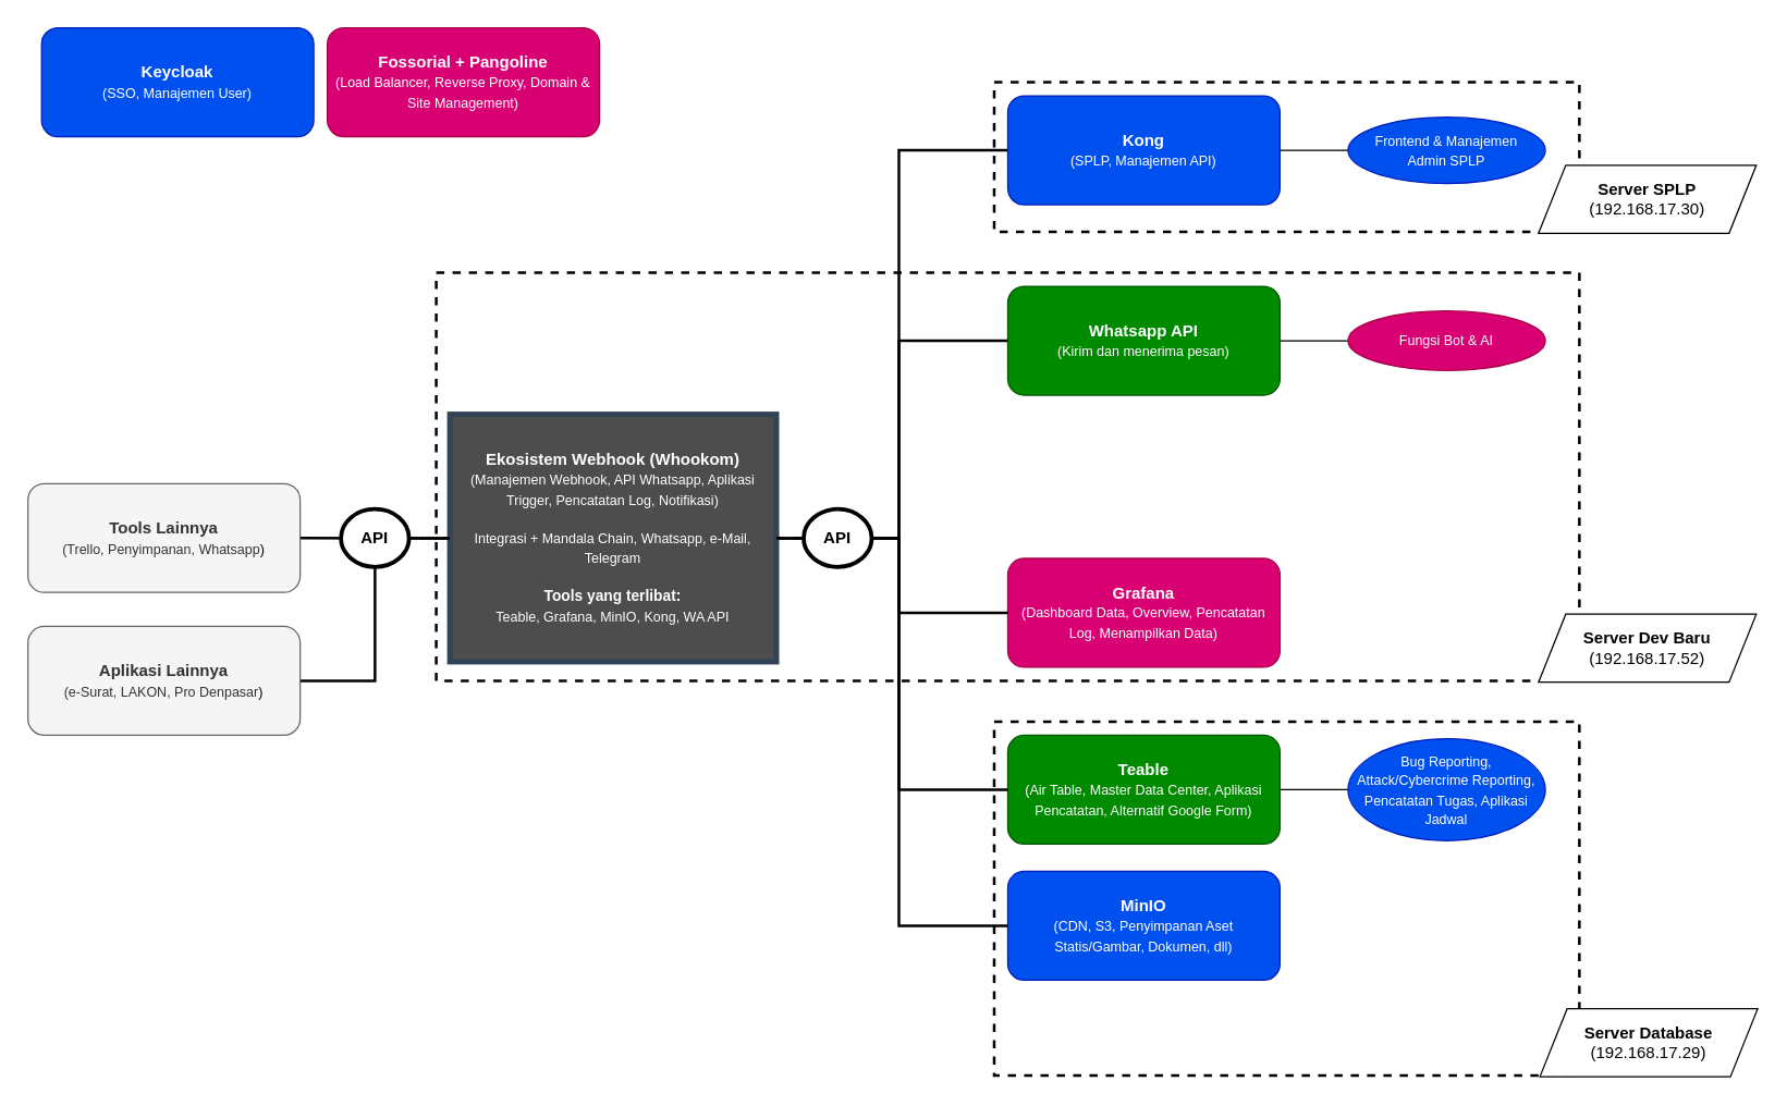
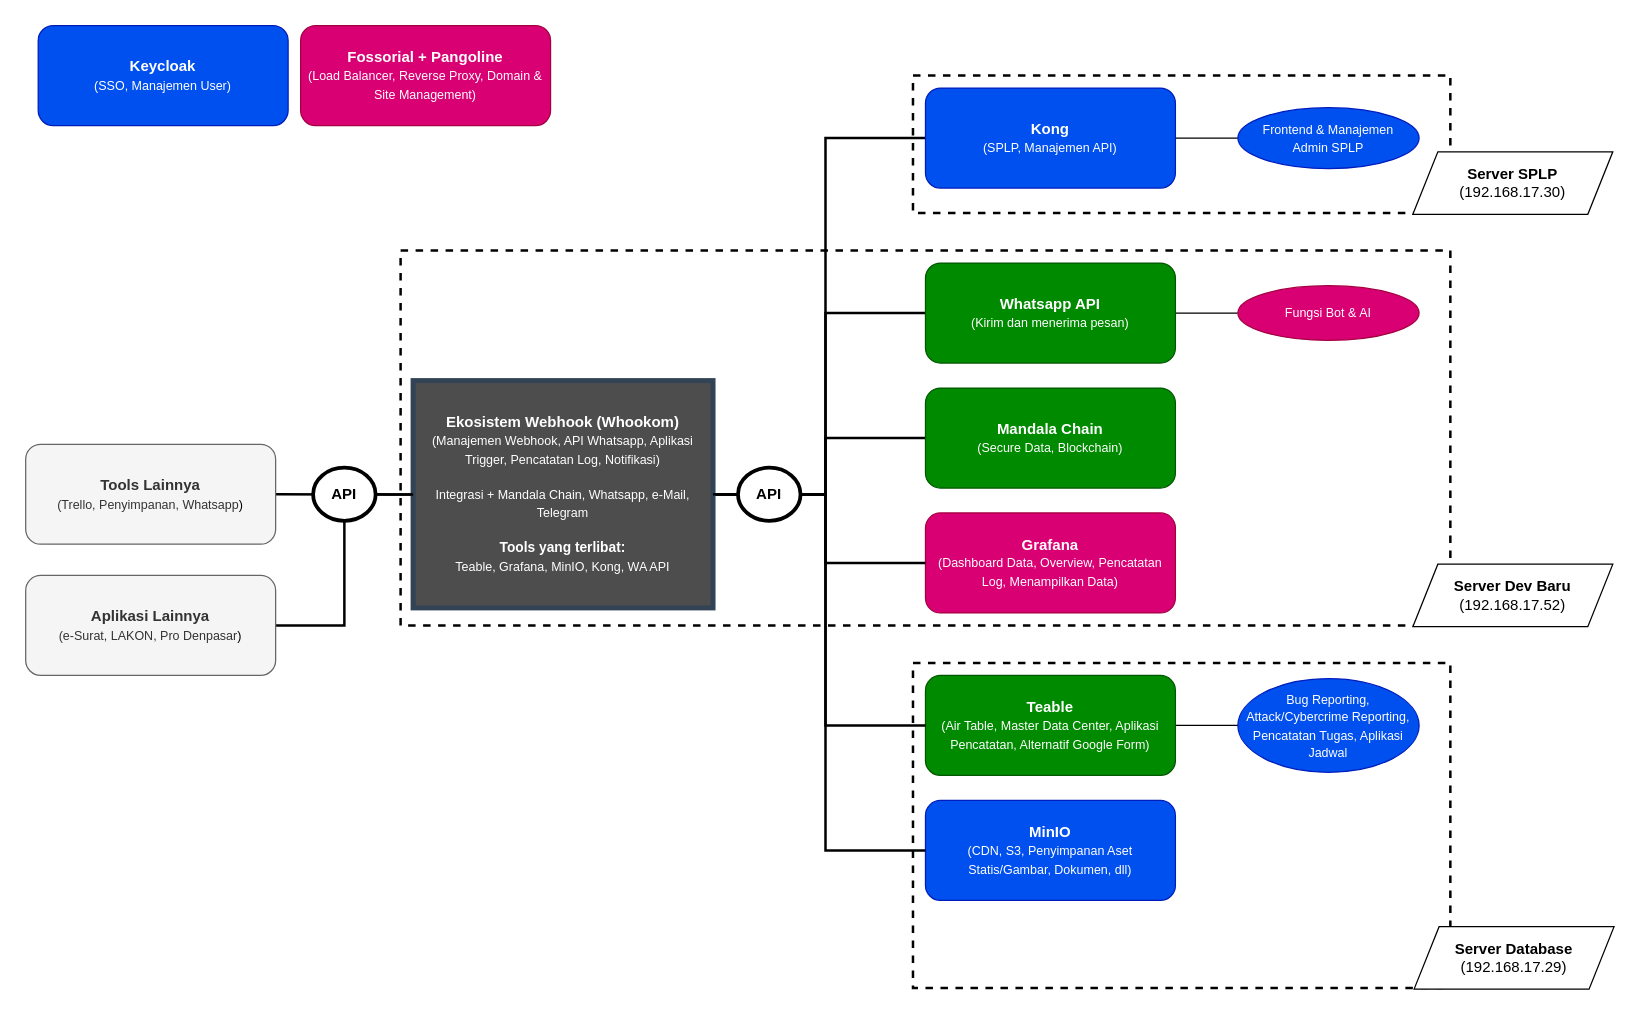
  <mxCell id="0" />
  <mxCell id="1" parent="0" />
  <mxCell id="2" value="" style="rounded=0;whiteSpace=wrap;html=1;fillColor=none;dashed=1;strokeWidth=2;" parent="1" vertex="1"><mxGeometry x="320" y="200" width="840" height="300" as="geometry" /></mxCell>
  <mxCell id="3" style="edgeStyle=orthogonalEdgeStyle;rounded=0;orthogonalLoop=1;jettySize=auto;html=1;entryX=0;entryY=0.5;entryDx=0;entryDy=0;endArrow=none;startFill=0;" parent="1" source="4" target="25" edge="1"><mxGeometry relative="1" as="geometry" /></mxCell>
  <mxCell id="4" value="&lt;b&gt;Teable&lt;/b&gt;&lt;div&gt;&lt;font style=&quot;font-size: 10px;&quot;&gt;(Air Table, Master Data Center, Aplikasi Pencatatan, Alternatif Google Form)&lt;/font&gt;&lt;/div&gt;" style="rounded=1;whiteSpace=wrap;html=1;fillColor=#008a00;fontColor=#ffffff;strokeColor=#005700;" parent="1" vertex="1"><mxGeometry x="740" y="540" width="200" height="80" as="geometry" /></mxCell>
  <mxCell id="5" value="&lt;b&gt;MinIO&lt;/b&gt;&lt;div&gt;&lt;font style=&quot;font-size: 10px;&quot;&gt;(CDN, S3, Penyimpanan Aset Statis/Gambar, Dokumen, dll)&lt;/font&gt;&lt;/div&gt;" style="rounded=1;whiteSpace=wrap;html=1;fillColor=#0050ef;fontColor=#ffffff;strokeColor=#001DBC;" parent="1" vertex="1"><mxGeometry x="740" y="640" width="200" height="80" as="geometry" /></mxCell>
  <mxCell id="6" value="&lt;font style=&quot;color: rgb(255, 255, 255);&quot;&gt;&lt;b&gt;Keycloak&lt;/b&gt;&lt;br&gt;&lt;/font&gt;&lt;div&gt;&lt;font style=&quot;color: rgb(255, 255, 255);&quot;&gt;&lt;font style=&quot;font-size: 10px;&quot;&gt;(SSO, Manajemen User&lt;/font&gt;&lt;span style=&quot;font-size: 10px; background-color: transparent;&quot;&gt;)&lt;/span&gt;&lt;/font&gt;&lt;/div&gt;" style="rounded=1;whiteSpace=wrap;html=1;fillColor=#0050ef;fontColor=#ffffff;strokeColor=#001DBC;" parent="1" vertex="1"><mxGeometry x="30" y="20.01" width="200" height="80" as="geometry" /></mxCell>
  <mxCell id="7" value="&lt;font style=&quot;color: rgb(255, 255, 255);&quot;&gt;&lt;b&gt;Grafana&lt;/b&gt;&lt;br&gt;&lt;/font&gt;&lt;div&gt;&lt;font style=&quot;color: rgb(255, 255, 255);&quot;&gt;&lt;font style=&quot;font-size: 10px;&quot;&gt;(Dashboard Data, Overview, Pencatatan Log, Menampilkan Data&lt;/font&gt;&lt;span style=&quot;font-size: 10px; background-color: transparent;&quot;&gt;)&lt;/span&gt;&lt;/font&gt;&lt;/div&gt;" style="rounded=1;whiteSpace=wrap;html=1;fillColor=#d80073;strokeColor=#A50040;fontColor=#ffffff;" parent="1" vertex="1"><mxGeometry x="740" y="410" width="200" height="80" as="geometry" /></mxCell>
  <mxCell id="8" style="edgeStyle=orthogonalEdgeStyle;rounded=0;orthogonalLoop=1;jettySize=auto;html=1;entryX=0;entryY=0.5;entryDx=0;entryDy=0;endArrow=none;startFill=0;strokeWidth=2;" parent="1" source="15" target="17" edge="1"><mxGeometry relative="1" as="geometry"><Array as="points"><mxPoint x="660" y="395" /><mxPoint x="660" y="110" /></Array></mxGeometry></mxCell>
  <mxCell id="9" style="edgeStyle=orthogonalEdgeStyle;rounded=0;orthogonalLoop=1;jettySize=auto;html=1;endArrow=none;startFill=0;strokeWidth=2;entryX=0;entryY=0.5;entryDx=0;entryDy=0;" parent="1" source="15" target="4" edge="1"><mxGeometry relative="1" as="geometry"><mxPoint x="450" y="500" as="targetPoint" /><Array as="points"><mxPoint x="660" y="395" /><mxPoint x="660" y="580" /></Array></mxGeometry></mxCell>
  <mxCell id="10" style="edgeStyle=orthogonalEdgeStyle;rounded=0;orthogonalLoop=1;jettySize=auto;html=1;entryX=1;entryY=0.5;entryDx=0;entryDy=0;endArrow=none;startFill=0;strokeWidth=2;" parent="1" source="15" target="18" edge="1"><mxGeometry relative="1" as="geometry" /></mxCell>
  <mxCell id="11" style="edgeStyle=orthogonalEdgeStyle;rounded=0;orthogonalLoop=1;jettySize=auto;html=1;entryX=1;entryY=0.5;entryDx=0;entryDy=0;endArrow=none;startFill=0;strokeWidth=2;" parent="1" source="30" target="19" edge="1"><mxGeometry relative="1" as="geometry"><Array as="points"><mxPoint x="275" y="500" /></Array></mxGeometry></mxCell>
  <mxCell id="12" style="edgeStyle=orthogonalEdgeStyle;rounded=0;orthogonalLoop=1;jettySize=auto;html=1;entryX=0;entryY=0.5;entryDx=0;entryDy=0;endArrow=none;startFill=0;strokeWidth=2;exitX=1;exitY=0.5;exitDx=0;exitDy=0;" parent="1" source="28" target="7" edge="1"><mxGeometry relative="1" as="geometry"><Array as="points"><mxPoint x="660" y="395" /><mxPoint x="660" y="450" /></Array></mxGeometry></mxCell>
+ <mxCell id="13" style="edgeStyle=orthogonalEdgeStyle;rounded=0;orthogonalLoop=1;jettySize=auto;html=1;entryX=0;entryY=0.5;entryDx=0;entryDy=0;strokeWidth=2;endArrow=none;startFill=0;" parent="1" source="15" target="21" edge="1"><mxGeometry relative="1" as="geometry"><Array as="points"><mxPoint x="660" y="395" /><mxPoint x="660" y="350" /></Array></mxGeometry></mxCell>
  <mxCell id="14" style="edgeStyle=orthogonalEdgeStyle;rounded=0;orthogonalLoop=1;jettySize=auto;html=1;entryX=0;entryY=0.5;entryDx=0;entryDy=0;endArrow=none;startFill=0;strokeWidth=2;" parent="1" source="28" target="23" edge="1"><mxGeometry relative="1" as="geometry"><Array as="points"><mxPoint x="660" y="395" /><mxPoint x="660" y="250" /></Array></mxGeometry></mxCell>
  <mxCell id="15" value="&lt;b&gt;Ekosistem Webhook (Whookom)&lt;/b&gt;&lt;div&gt;&lt;font style=&quot;font-size: 10px;&quot;&gt;(Manajemen Webhook, API Whatsapp, Aplikasi Trigger, Pencatatan Log, Notifikasi)&lt;/font&gt;&lt;/div&gt;&lt;div&gt;&lt;font style=&quot;font-size: 10px;&quot;&gt;&lt;br&gt;&lt;/font&gt;&lt;/div&gt;&lt;div&gt;&lt;font style=&quot;font-size: 10px;&quot;&gt;Integrasi + Mandala Chain, Whatsapp, e-Mail, Telegram&lt;/font&gt;&lt;/div&gt;&lt;div&gt;&lt;br&gt;&lt;/div&gt;&lt;div&gt;&lt;b&gt;&lt;font style=&quot;font-size: 11px;&quot;&gt;Tools yang terlibat:&lt;/font&gt;&lt;/b&gt;&lt;/div&gt;&lt;div&gt;&lt;font style=&quot;font-size: 10px;&quot;&gt;Teable, Grafana, MinIO, Kong, WA API&lt;/font&gt;&lt;/div&gt;" style="rounded=0;whiteSpace=wrap;html=1;fillColor=#4D4D4D;strokeColor=#314354;fontColor=#ffffff;strokeWidth=4;" parent="1" vertex="1"><mxGeometry x="330" y="304.06" width="240" height="181.88" as="geometry" /></mxCell>
  <mxCell id="16" style="edgeStyle=orthogonalEdgeStyle;rounded=0;orthogonalLoop=1;jettySize=auto;html=1;entryX=0;entryY=0.5;entryDx=0;entryDy=0;strokeWidth=1;endArrow=none;startFill=0;" parent="1" source="17" target="20" edge="1"><mxGeometry relative="1" as="geometry" /></mxCell>
  <mxCell id="17" value="&lt;font style=&quot;color: rgb(255, 255, 255);&quot;&gt;&lt;b&gt;Kong&lt;/b&gt;&lt;br&gt;&lt;/font&gt;&lt;div&gt;&lt;font style=&quot;color: rgb(255, 255, 255);&quot;&gt;&lt;font style=&quot;font-size: 10px;&quot;&gt;(SPLP, Manajemen API&lt;/font&gt;&lt;span style=&quot;font-size: 10px; background-color: transparent;&quot;&gt;)&lt;/span&gt;&lt;/font&gt;&lt;/div&gt;" style="rounded=1;whiteSpace=wrap;html=1;fillColor=#0050ef;strokeColor=#001DBC;fontColor=#ffffff;" parent="1" vertex="1"><mxGeometry x="740" y="70" width="200" height="80" as="geometry" /></mxCell>
  <mxCell id="18" value="&lt;b&gt;Tools Lainnya&lt;/b&gt;&lt;br&gt;&lt;div&gt;&lt;font style=&quot;font-size: 10px;&quot;&gt;(Trello, Penyimpanan, Whatsapp&lt;/font&gt;&lt;span style=&quot;font-size: 10px; background-color: transparent; color: light-dark(rgb(0, 0, 0), rgb(255, 255, 255));&quot;&gt;)&lt;/span&gt;&lt;/div&gt;" style="rounded=1;whiteSpace=wrap;html=1;fillColor=#f5f5f5;fontColor=#333333;strokeColor=#666666;" parent="1" vertex="1"><mxGeometry x="20" y="355" width="200" height="80" as="geometry" /></mxCell>
  <mxCell id="19" value="&lt;b&gt;Aplikasi Lainnya&lt;/b&gt;&lt;br&gt;&lt;div&gt;&lt;font style=&quot;font-size: 10px;&quot;&gt;(e-Surat, LAKON, Pro Denpasar&lt;/font&gt;&lt;span style=&quot;font-size: 10px; background-color: transparent; color: light-dark(rgb(0, 0, 0), rgb(255, 255, 255));&quot;&gt;)&lt;/span&gt;&lt;/div&gt;" style="rounded=1;whiteSpace=wrap;html=1;fillColor=#f5f5f5;fontColor=#333333;strokeColor=#666666;" parent="1" vertex="1"><mxGeometry x="20" y="460" width="200" height="80" as="geometry" /></mxCell>
  <mxCell id="20" value="&lt;font style=&quot;font-size: 10px; color: rgb(255, 255, 255);&quot;&gt;Frontend &amp;amp; Manajemen Admin&amp;nbsp;&lt;span style=&quot;background-color: transparent;&quot;&gt;SPLP&lt;/span&gt;&lt;/font&gt;" style="ellipse;whiteSpace=wrap;html=1;fillColor=#0050ef;fontColor=#ffffff;strokeColor=#001DBC;" parent="1" vertex="1"><mxGeometry x="990" y="85.63" width="145" height="48.75" as="geometry" /></mxCell>
+ <mxCell id="21" value="&lt;b&gt;Mandala Chain&lt;/b&gt;&lt;div&gt;&lt;font style=&quot;font-size: 10px;&quot;&gt;(Secure Data, Blockchain)&lt;/font&gt;&lt;/div&gt;" style="rounded=1;whiteSpace=wrap;html=1;fillColor=#008a00;fontColor=#ffffff;strokeColor=#005700;" parent="1" vertex="1"><mxGeometry x="740" y="310" width="200" height="80" as="geometry" /></mxCell>
  <mxCell id="22" style="edgeStyle=orthogonalEdgeStyle;rounded=0;orthogonalLoop=1;jettySize=auto;html=1;endArrow=none;startFill=0;" parent="1" source="23" target="24" edge="1"><mxGeometry relative="1" as="geometry" /></mxCell>
  <mxCell id="23" value="&lt;b&gt;Whatsapp API&lt;/b&gt;&lt;div&gt;&lt;font style=&quot;font-size: 10px;&quot;&gt;(Kirim dan menerima pesan)&lt;/font&gt;&lt;/div&gt;" style="rounded=1;whiteSpace=wrap;html=1;fillColor=#008a00;fontColor=#ffffff;strokeColor=#005700;" parent="1" vertex="1"><mxGeometry x="740" y="210" width="200" height="80" as="geometry" /></mxCell>
  <mxCell id="24" value="&lt;span style=&quot;font-size: 10px;&quot;&gt;Fungsi Bot &amp;amp; AI&lt;/span&gt;" style="ellipse;whiteSpace=wrap;html=1;fillColor=#d80073;fontColor=#ffffff;strokeColor=#A50040;" parent="1" vertex="1"><mxGeometry x="990" y="228.13" width="145" height="43.75" as="geometry" /></mxCell>
  <mxCell id="25" value="&lt;span style=&quot;font-size: 10px;&quot;&gt;Bug Reporting, Attack/Cybercrime Reporting, Pencatatan Tugas, Aplikasi Jadwal&lt;/span&gt;" style="ellipse;whiteSpace=wrap;html=1;fillColor=#0050ef;fontColor=#ffffff;strokeColor=#001DBC;" parent="1" vertex="1"><mxGeometry x="990" y="542.5" width="145" height="75" as="geometry" /></mxCell>
  <mxCell id="26" value="" style="edgeStyle=orthogonalEdgeStyle;rounded=0;orthogonalLoop=1;jettySize=auto;html=1;entryX=0;entryY=0.5;entryDx=0;entryDy=0;endArrow=none;startFill=0;dashed=1;strokeWidth=2;" parent="1" source="15" target="28" edge="1"><mxGeometry relative="1" as="geometry"><mxPoint x="570" y="395" as="sourcePoint" /><mxPoint x="740" y="60" as="targetPoint" /><Array as="points"><mxPoint x="660" y="395" /></Array></mxGeometry></mxCell>
  <mxCell id="27" style="edgeStyle=orthogonalEdgeStyle;rounded=0;orthogonalLoop=1;jettySize=auto;html=1;entryX=0;entryY=0.5;entryDx=0;entryDy=0;strokeWidth=2;endArrow=none;startFill=0;" parent="1" source="28" target="5" edge="1"><mxGeometry relative="1" as="geometry"><Array as="points"><mxPoint x="660" y="395" /><mxPoint x="660" y="680" /></Array></mxGeometry></mxCell>
  <mxCell id="28" value="API" style="ellipse;whiteSpace=wrap;html=1;strokeWidth=3;fontStyle=1" parent="1" vertex="1"><mxGeometry x="590" y="373.76" width="50" height="42.49" as="geometry" /></mxCell>
  <mxCell id="29" value="" style="edgeStyle=orthogonalEdgeStyle;rounded=0;orthogonalLoop=1;jettySize=auto;html=1;entryX=1;entryY=0.5;entryDx=0;entryDy=0;endArrow=none;startFill=0;strokeWidth=2;" parent="1" source="15" target="30" edge="1"><mxGeometry relative="1" as="geometry"><mxPoint x="330" y="395" as="sourcePoint" /><mxPoint x="230" y="540" as="targetPoint" /></mxGeometry></mxCell>
  <mxCell id="30" value="API" style="ellipse;whiteSpace=wrap;html=1;strokeWidth=3;fontStyle=1" parent="1" vertex="1"><mxGeometry x="250" y="373.76" width="50" height="42.49" as="geometry" /></mxCell>
  <mxCell id="31" value="" style="rounded=0;whiteSpace=wrap;html=1;fillColor=none;dashed=1;strokeWidth=2;glass=0;" parent="1" vertex="1"><mxGeometry x="730" y="530" width="430" height="260" as="geometry" /></mxCell>
  <mxCell id="32" value="" style="rounded=0;whiteSpace=wrap;html=1;fillColor=none;dashed=1;strokeWidth=2;" parent="1" vertex="1"><mxGeometry x="730" y="60" width="430" height="110" as="geometry" /></mxCell>
  <mxCell id="33" value="&lt;b&gt;Server Dev Baru&lt;/b&gt;&lt;div&gt;(192.168.17.52)&lt;/div&gt;" style="shape=parallelogram;perimeter=parallelogramPerimeter;whiteSpace=wrap;html=1;fixedSize=1;" parent="1" vertex="1"><mxGeometry x="1130" y="451" width="160" height="50" as="geometry" /></mxCell>
  <mxCell id="34" value="&lt;b&gt;Server SPLP&lt;/b&gt;&lt;div&gt;(192.168.17.30)&lt;/div&gt;" style="shape=parallelogram;perimeter=parallelogramPerimeter;whiteSpace=wrap;html=1;fixedSize=1;" parent="1" vertex="1"><mxGeometry x="1130" y="121" width="160" height="50" as="geometry" /></mxCell>
  <mxCell id="35" value="&lt;b&gt;Server Database&lt;/b&gt;&lt;div&gt;(192.168.17.29)&lt;/div&gt;" style="shape=parallelogram;perimeter=parallelogramPerimeter;whiteSpace=wrap;html=1;fixedSize=1;" parent="1" vertex="1"><mxGeometry x="1131" y="741" width="160" height="50" as="geometry" /></mxCell>
  <mxCell id="36" value="&lt;font style=&quot;color: rgb(255, 255, 255);&quot;&gt;&lt;b&gt;Fossorial + Pangoline&lt;/b&gt;&lt;br&gt;&lt;/font&gt;&lt;div&gt;&lt;font style=&quot;color: rgb(255, 255, 255);&quot;&gt;&lt;font style=&quot;font-size: 10px;&quot;&gt;(Load Balancer, Reverse Proxy, Domain &amp;amp; Site Management&lt;/font&gt;&lt;span style=&quot;font-size: 10px; background-color: transparent;&quot;&gt;)&lt;/span&gt;&lt;/font&gt;&lt;/div&gt;" style="rounded=1;whiteSpace=wrap;html=1;fillColor=#d80073;fontColor=#ffffff;strokeColor=#A50040;" parent="1" vertex="1"><mxGeometry x="240" y="20.01" width="200" height="80" as="geometry" /></mxCell>
